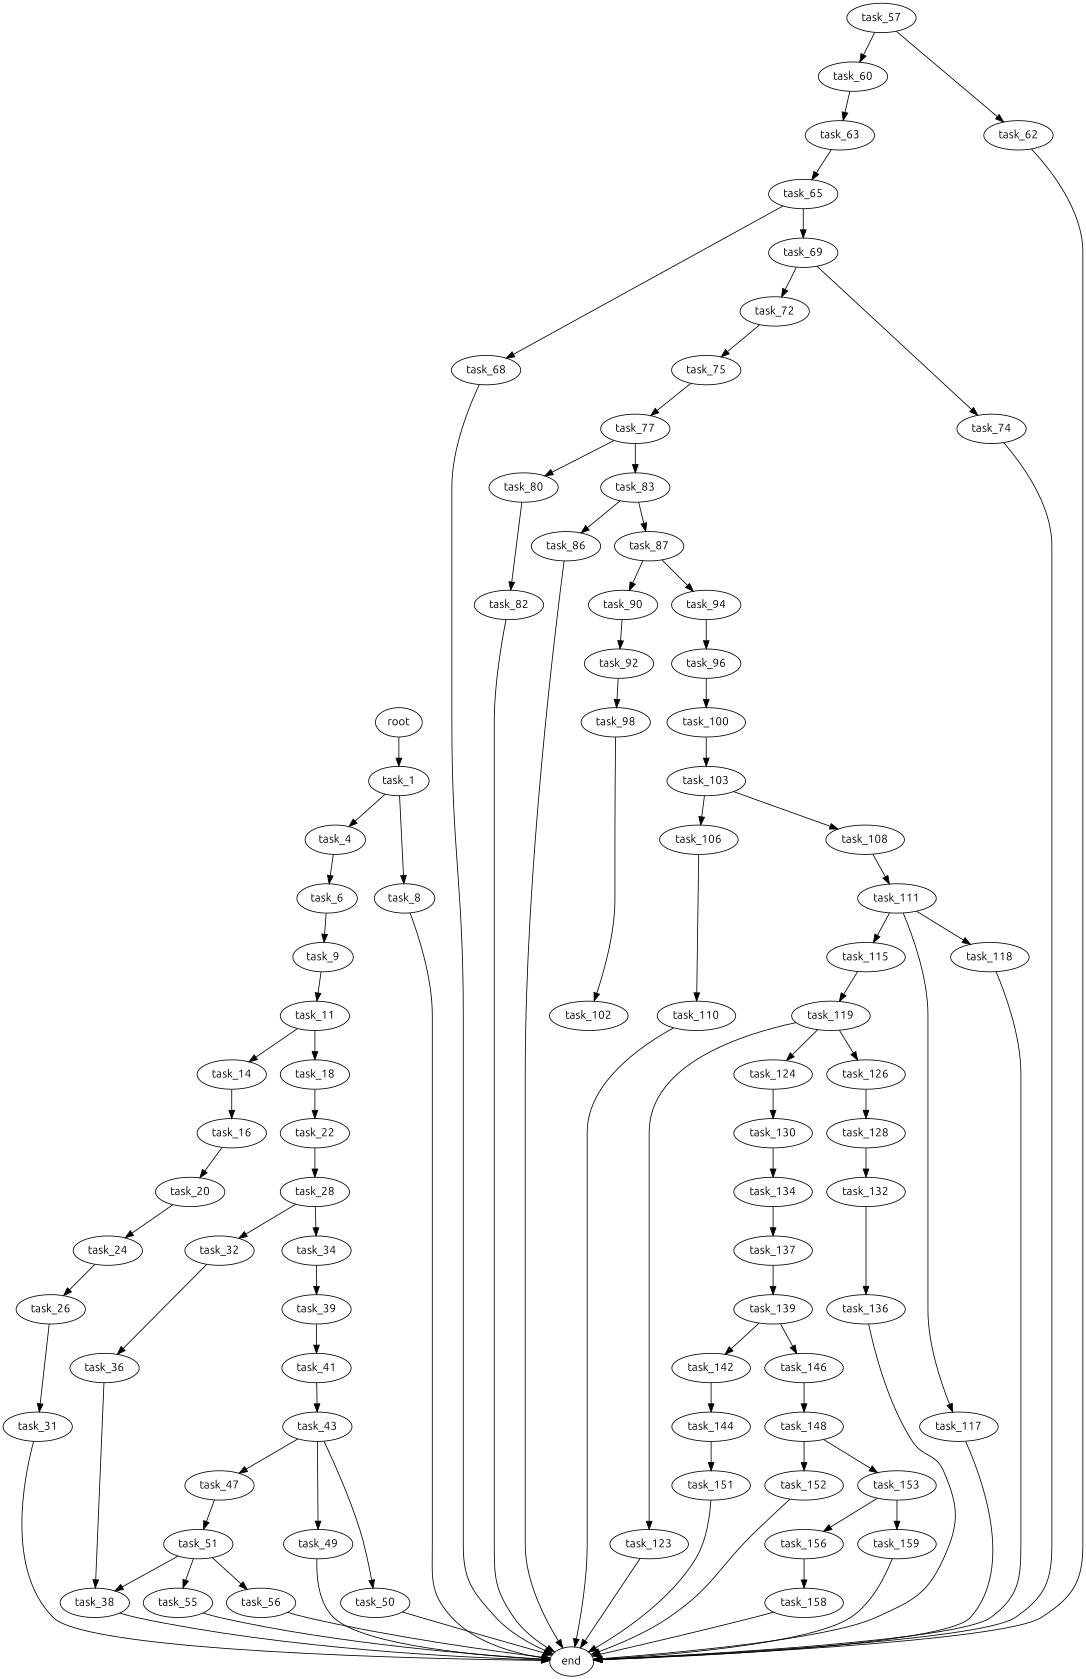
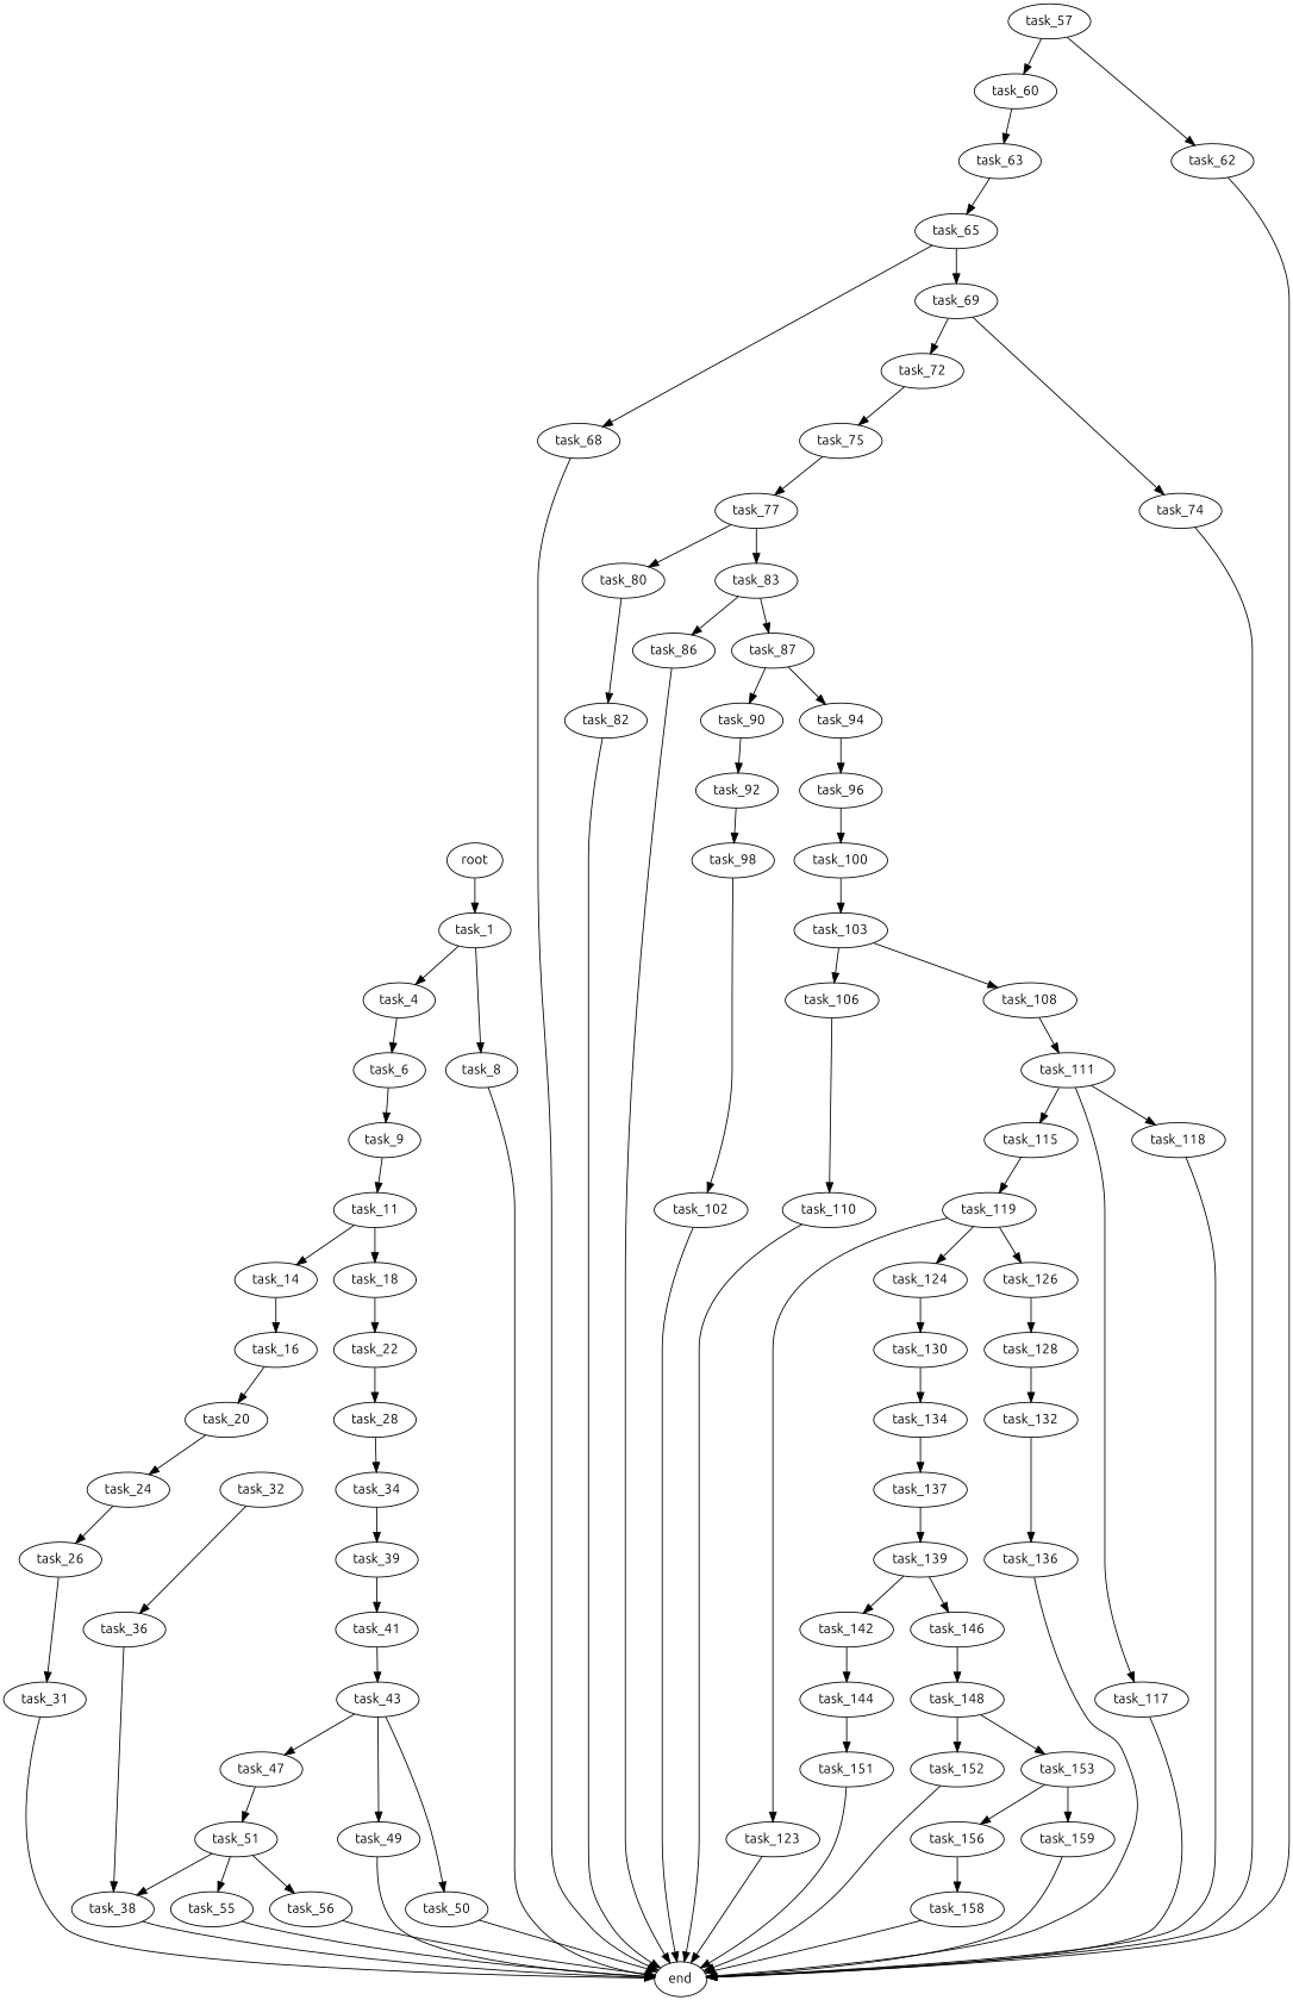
  digraph {
    fontname=Ubuntu
    node [fontname=Ubuntu]
    edge [fontname=Ubuntu]
    root
    task_1
    task_4
    task_8
    task_6
    end
    task_9
    task_11
    task_14
    task_18
    task_16
    task_22
    task_20
    task_24
    task_28
    task_26
    task_32
    task_34
    task_31
    task_36
    task_39
    task_38
    task_41
    task_43
    task_47
    task_49
    task_50
    task_51
    task_55
    task_56
    task_57
    task_60
    task_62
    task_63
    task_65
    task_68
    task_69
    task_72
    task_74
    task_75
    task_77
    task_80
    task_83
    task_82
    task_86
    task_87
    task_90
    task_94
    task_92
    task_96
    task_98
    task_102
    task_100
    task_103
    task_106
    task_108
    task_110
    task_111
    task_115
    task_117
    task_118
    task_119
    task_123
    task_124
    task_126
    task_130
    task_128
    task_134
    task_132
    task_136
    task_137
    task_139
    task_142
    task_146
    task_144
    task_148
    task_151
    task_152
    task_153
    task_156
    task_159
    task_158
    root -> task_1
    task_1 -> task_4
    task_1 -> task_8
    task_4 -> task_6
    task_8 -> end
    task_6 -> task_9
    task_9 -> task_11
    task_11 -> task_14
    task_11 -> task_18
    task_14 -> task_16
    task_18 -> task_22
    task_16 -> task_20
    task_22 -> task_28
    task_20 -> task_24
    task_24 -> task_26
-   task_28 -> task_32
    task_28 -> task_34
    task_26 -> task_31
    task_32 -> task_36
    task_34 -> task_39
    task_31 -> end
    task_36 -> task_38
    task_39 -> task_41
    task_38 -> end
    task_41 -> task_43
    task_43 -> task_47
    task_43 -> task_49
    task_43 -> task_50
    task_47 -> task_51
    task_49 -> end
    task_50 -> end
    task_51 -> task_38
    task_51 -> task_55
    task_51 -> task_56
    task_55 -> end
    task_56 -> end
    task_57 -> task_60
    task_57 -> task_62
    task_60 -> task_63
    task_62 -> end
    task_63 -> task_65
    task_65 -> task_68
    task_65 -> task_69
    task_68 -> end
    task_69 -> task_72
    task_69 -> task_74
    task_72 -> task_75
    task_74 -> end
    task_75 -> task_77
    task_77 -> task_80
    task_77 -> task_83
    task_80 -> task_82
    task_83 -> task_86
    task_83 -> task_87
    task_82 -> end
    task_86 -> end
    task_87 -> task_90
    task_87 -> task_94
    task_90 -> task_92
    task_94 -> task_96
    task_92 -> task_98
    task_96 -> task_100
    task_98 -> task_102
+   task_102 -> end
    task_100 -> task_103
    task_103 -> task_106
    task_103 -> task_108
    task_106 -> task_110
    task_108 -> task_111
    task_110 -> end
    task_111 -> task_115
    task_111 -> task_117
    task_111 -> task_118
    task_115 -> task_119
    task_117 -> end
    task_118 -> end
    task_119 -> task_123
    task_119 -> task_124
    task_119 -> task_126
    task_123 -> end
    task_124 -> task_130
    task_126 -> task_128
    task_130 -> task_134
    task_128 -> task_132
    task_134 -> task_137
    task_132 -> task_136
    task_136 -> end
    task_137 -> task_139
    task_139 -> task_142
    task_139 -> task_146
    task_142 -> task_144
    task_146 -> task_148
    task_144 -> task_151
    task_148 -> task_152
    task_148 -> task_153
    task_151 -> end
    task_152 -> end
    task_153 -> task_156
    task_153 -> task_159
    task_156 -> task_158
    task_159 -> end
    task_158 -> end
  }
